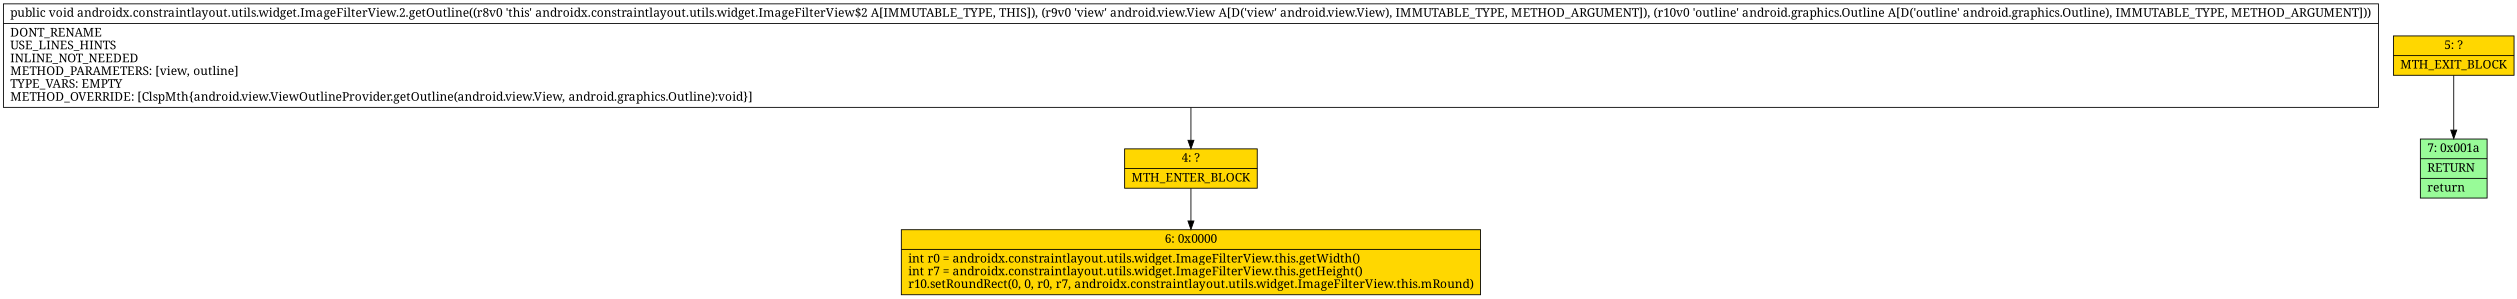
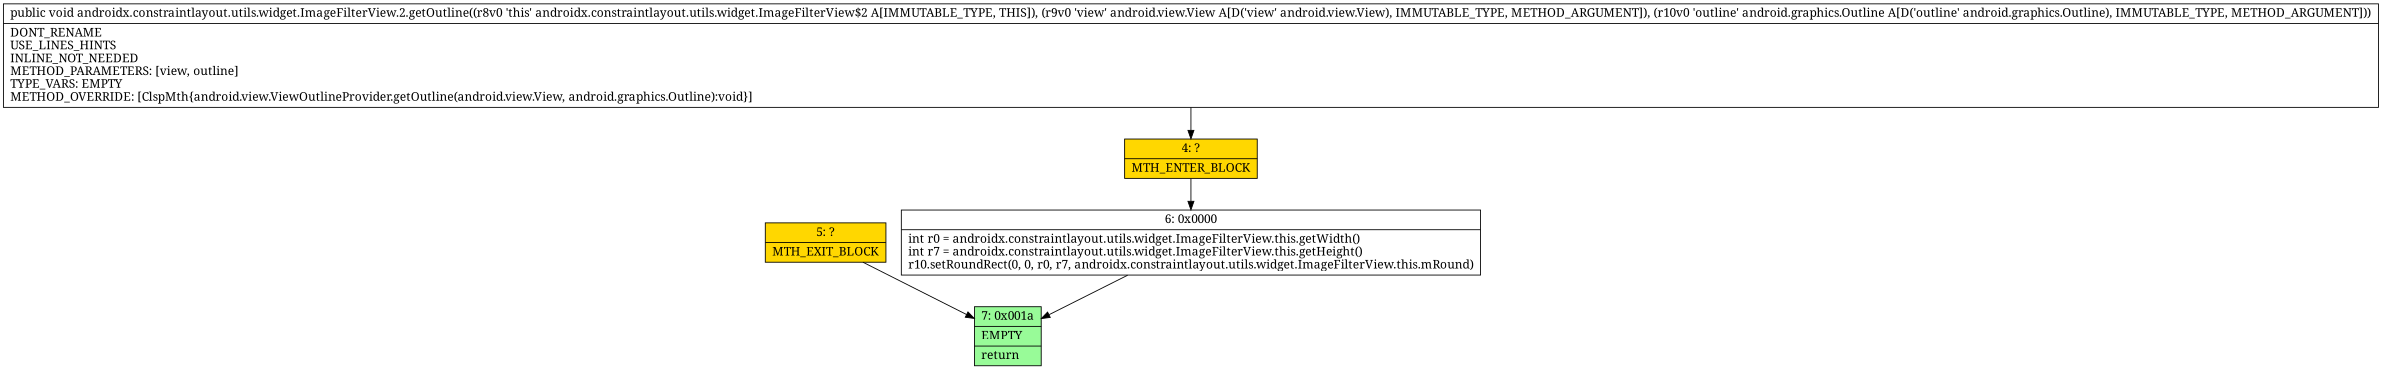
  digraph {
    fontname="Noto Serif"
    node [fillcolor=gold fontname="Noto Serif" shape=record style=filled]
    edge [fontname="Noto Serif"]
    n1 [label="{4\:\ ?|MTH_ENTER_BLOCK\l}"]
-   n2 [label="{6\:\ 0x0000|int r0 = androidx.constraintlayout.utils.widget.ImageFilterView.this.getWidth()\lint r7 = androidx.constraintlayout.utils.widget.ImageFilterView.this.getHeight()\lr10.setRoundRect(0, 0, r0, r7, androidx.constraintlayout.utils.widget.ImageFilterView.this.mRound)\l}"]
-   n3 [fillcolor=palegreen label="{7\:\ 0x001a|RETURN\l|return\l}"]
+   n2 [fillcolor=white label="{6\:\ 0x0000|int r0 = androidx.constraintlayout.utils.widget.ImageFilterView.this.getWidth()\lint r7 = androidx.constraintlayout.utils.widget.ImageFilterView.this.getHeight()\lr10.setRoundRect(0, 0, r0, r7, androidx.constraintlayout.utils.widget.ImageFilterView.this.mRound)\l}"]
+   n3 [fillcolor=palegreen label="{7\:\ 0x001a|EMPTY\l|return\l}"]
    n4 [label="{5\:\ ?|MTH_EXIT_BLOCK\l}"]
    n5 [fillcolor=white label="{public void androidx.constraintlayout.utils.widget.ImageFilterView.2.getOutline((r8v0 'this' androidx.constraintlayout.utils.widget.ImageFilterView$2 A[IMMUTABLE_TYPE, THIS]), (r9v0 'view' android.view.View A[D('view' android.view.View), IMMUTABLE_TYPE, METHOD_ARGUMENT]), (r10v0 'outline' android.graphics.Outline A[D('outline' android.graphics.Outline), IMMUTABLE_TYPE, METHOD_ARGUMENT]))  | DONT_RENAME\lUSE_LINES_HINTS\lINLINE_NOT_NEEDED\lMETHOD_PARAMETERS: [view, outline]\lTYPE_VARS: EMPTY\lMETHOD_OVERRIDE: [ClspMth\{android.view.ViewOutlineProvider.getOutline(android.view.View, android.graphics.Outline):void\}]\l}"]
    n1 -> n2
+   n2 -> n3
    n4 -> n3
    n5 -> n1
  }
